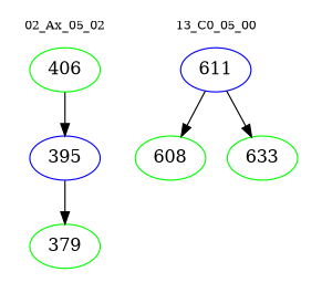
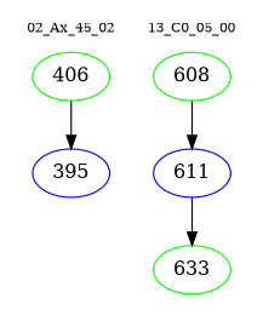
  digraph {
    node [color=green]
    edge [color=black]
    n1 [color=blue label=395]
-   n2 [label=379]
    n3 [label=406]
    n4 [color=blue label=611]
    n5 [label=608]
    n6 [label=633]
    subgraph cluster_1 {
      color=white
      fontsize=10
-     label="02_Ax_05_02"
+     label="02_Ax_45_02"
      n1
-     n2
      n3
    }
    subgraph cluster_2 {
      color=white
      fontsize=10
      label="13_C0_05_00"
      n4
      n5
      n6
    }
-   n1 -> n2
    n3 -> n1
-   n4 -> n5
+   n5 -> n4
    n4 -> n6
  }
